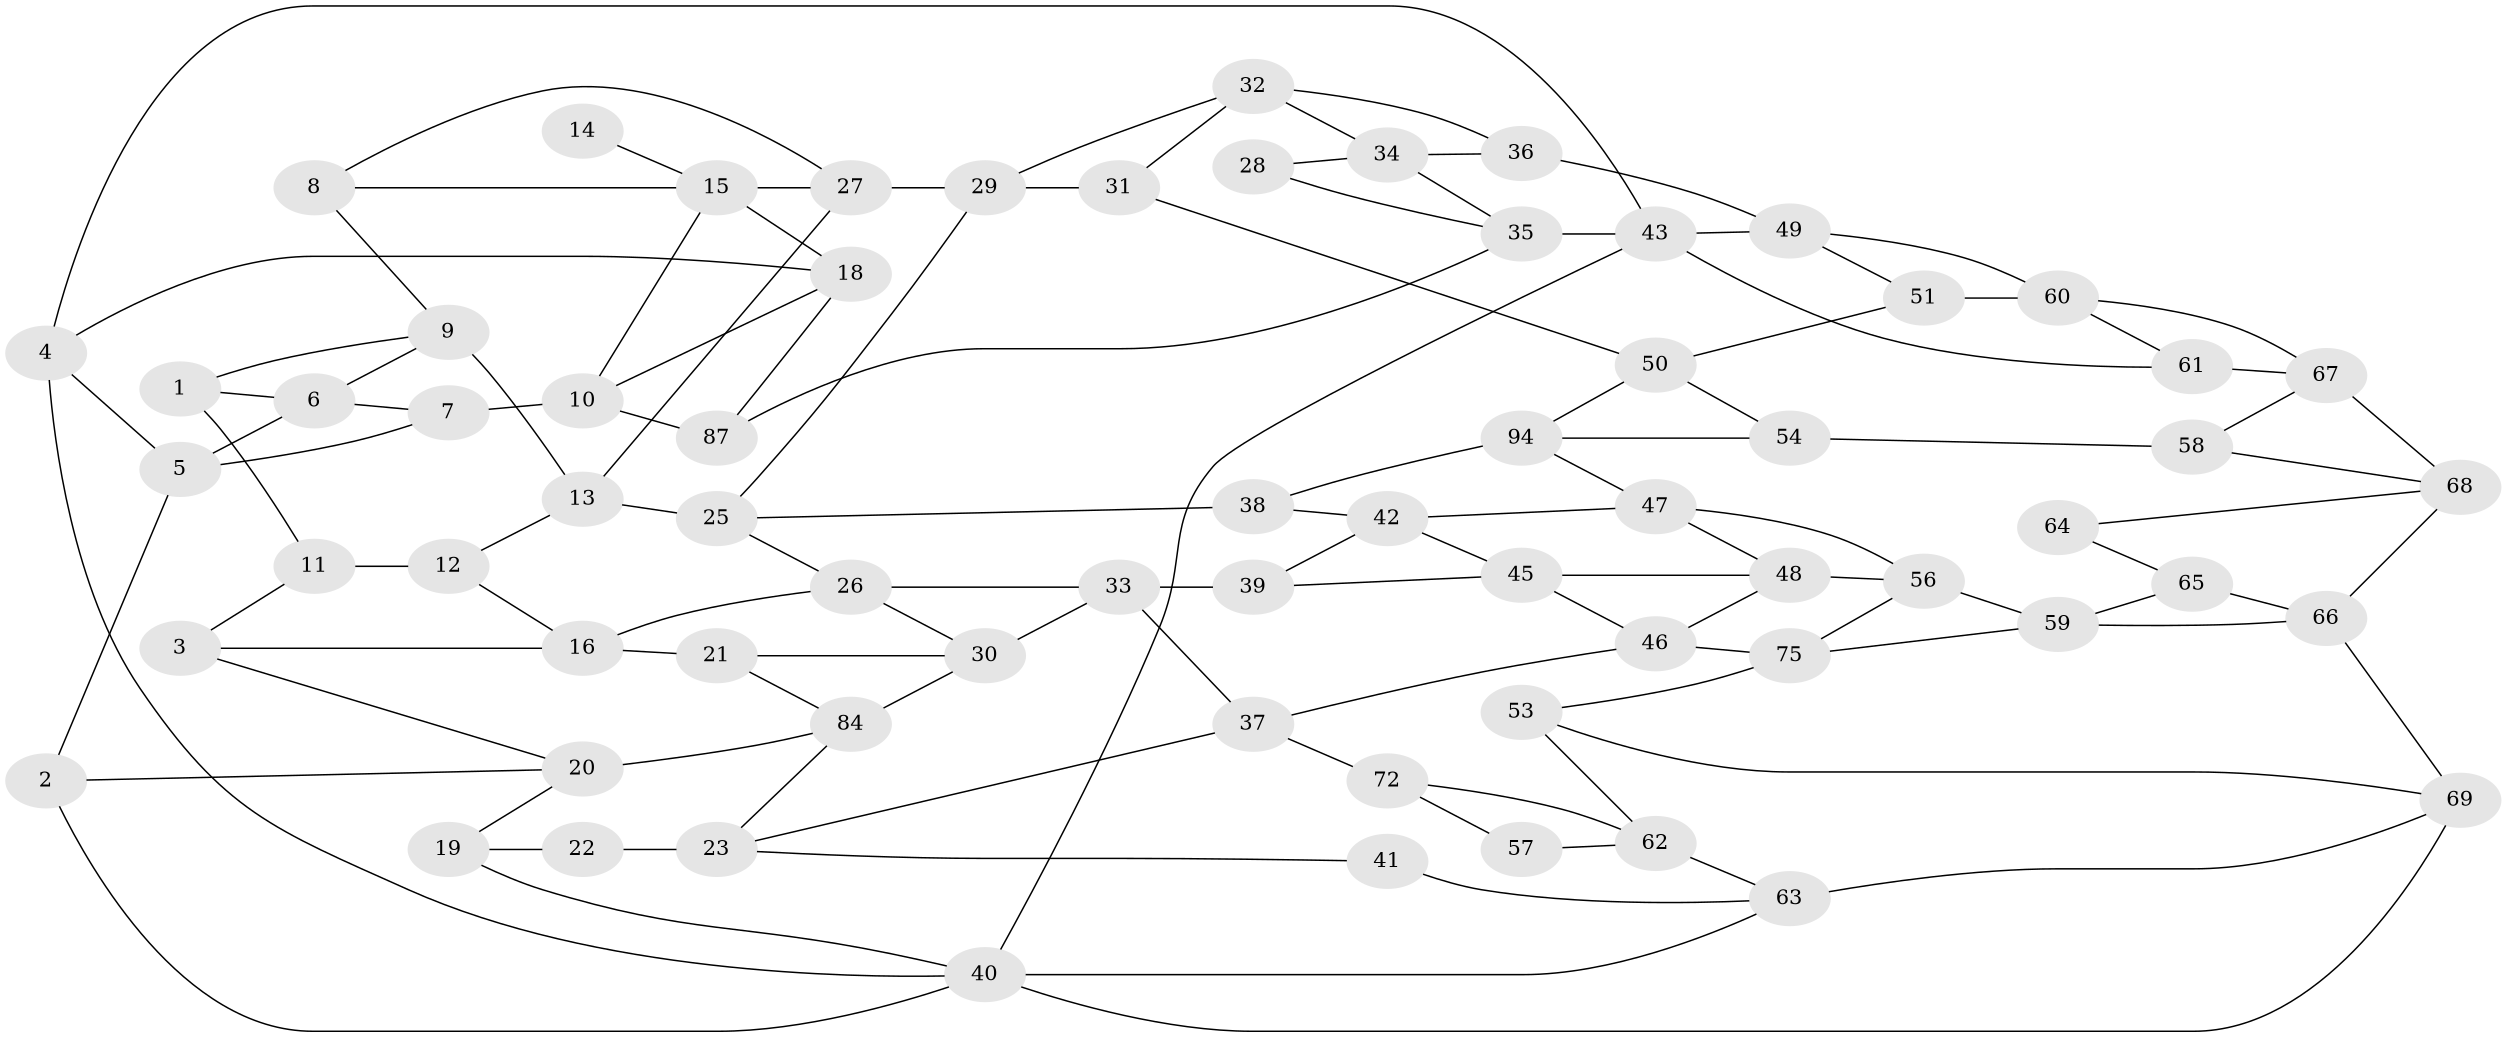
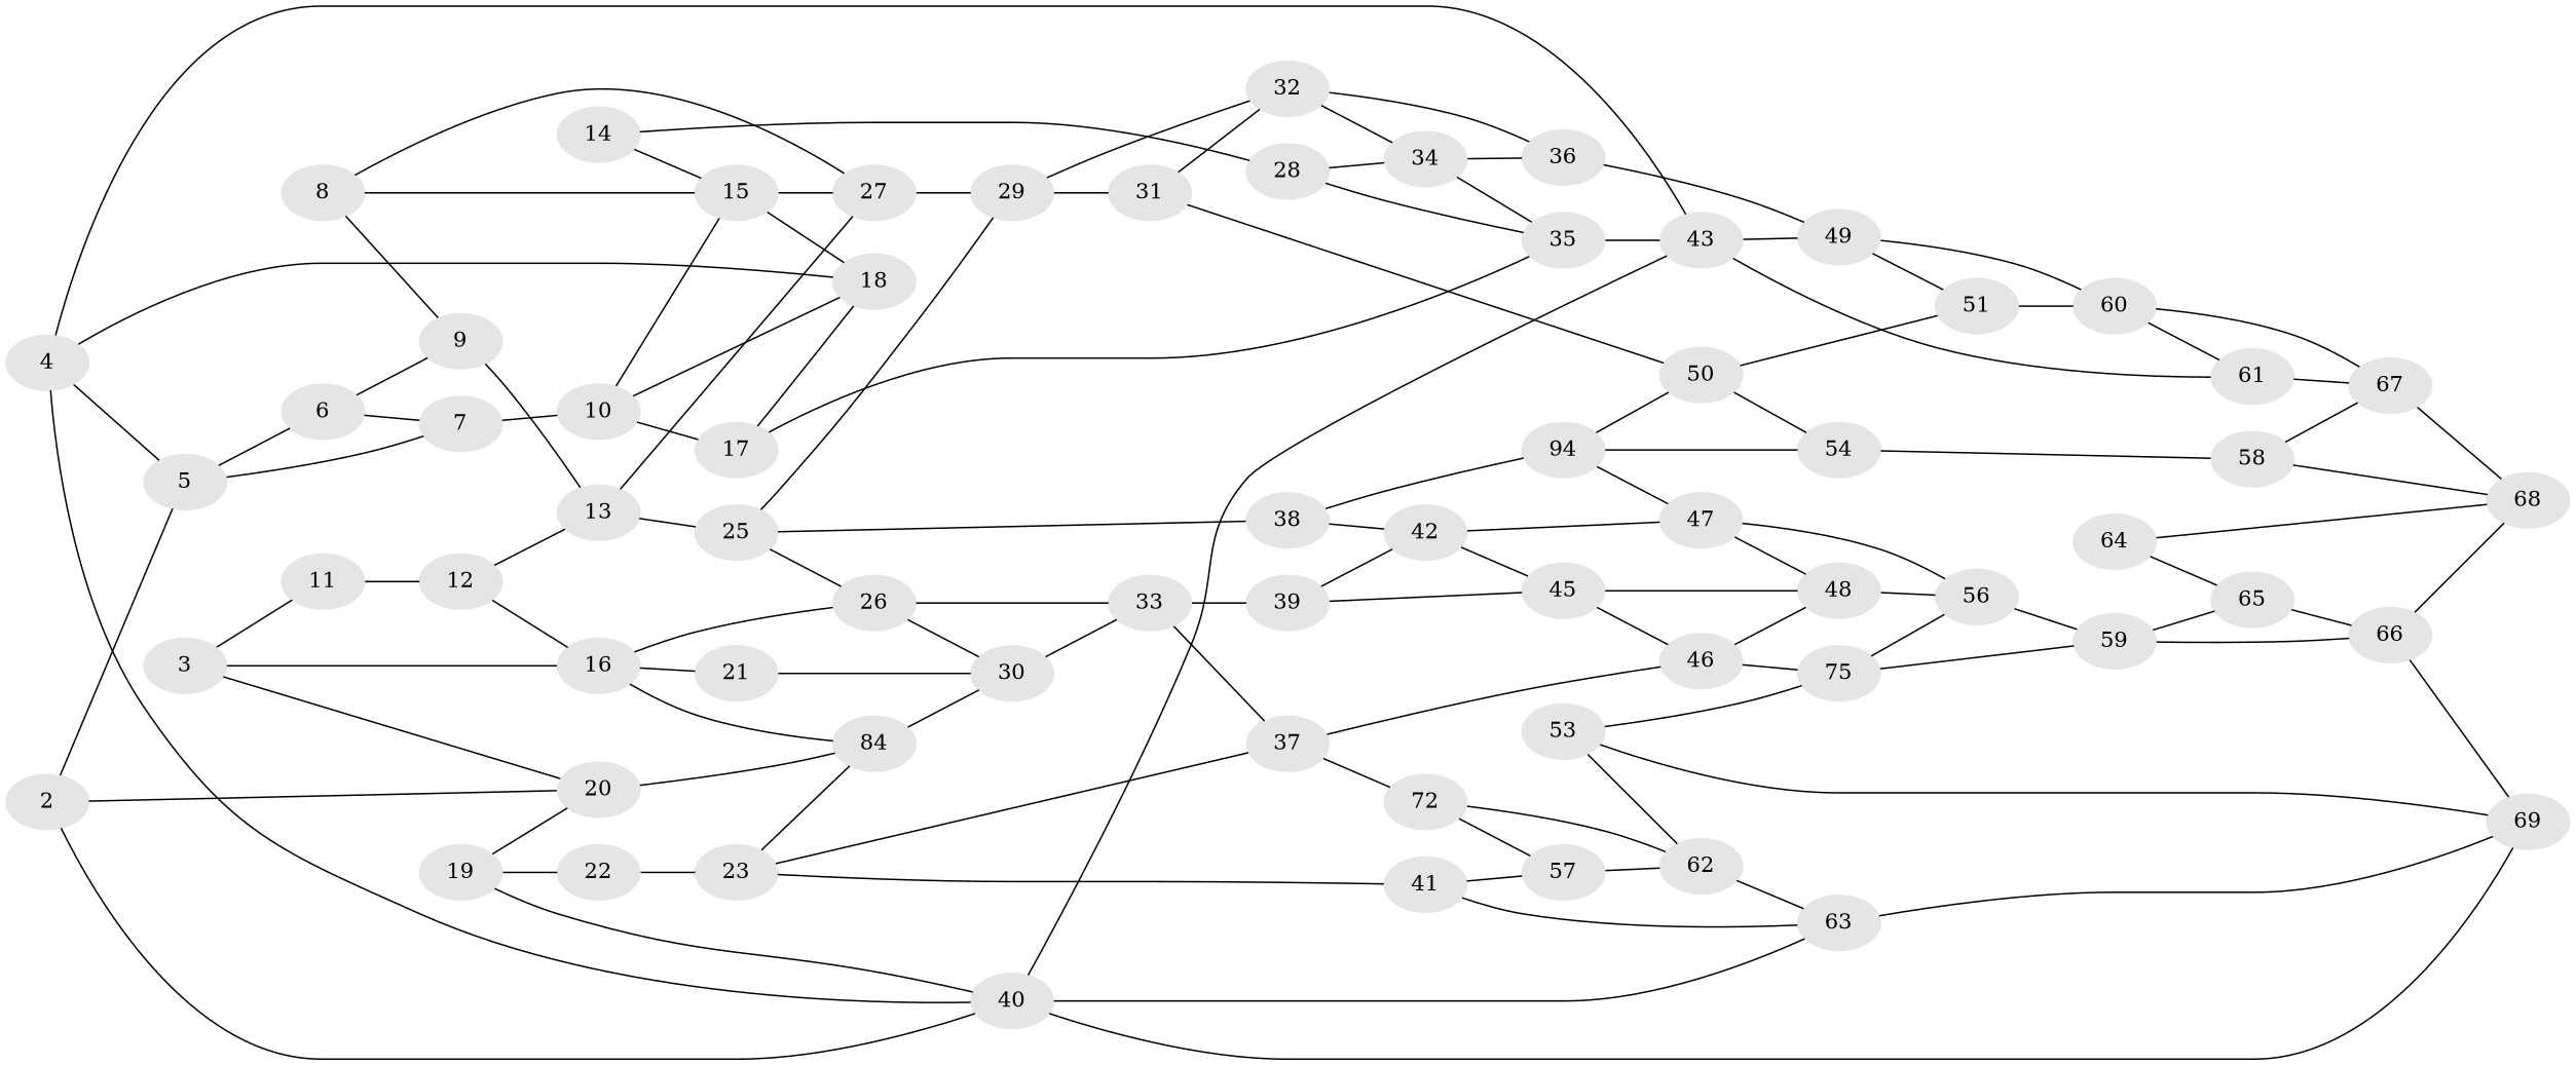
  graph {
    rankdir=LR
    node [color=gray90 style=filled]
    edge [weight=1.0]
-   1
    6
    9
    11
    7
    13
    12
    2
    5
    20
    40
    n12 [label=84]
    43
    63
    69
    3
    16
    21
    26
    4
    18
-   17 [label=87]
+   17
    35
    49
    61
    10
    15
    8
    27
    29
    25
    38
    14
    28
    34
    30
    33
    19
    22
    23
    37
    41
    46
    n44 [label=72]
    57
    31
    32
    42
    n49 [label=94]
    39
    36
    50
    54
    51
    45
    60
    48
    n58 [label=75]
    62
    47
    56
    67
    58
    59
    53
    68
    65
    66
    64
-   1 -- 6
-   1 -- 9
-   1 -- 11
    6 -- 9
    6 -- 7
    9 -- 13
    11 -- 12
    7 -- 10
    13 -- 27
    13 -- 25
    12 -- 13
    12 -- 16
    2 -- 5
    2 -- 20
    2 -- 40
    5 -- 6
    5 -- 7
    20 -- n12
    40 -- 43
    40 -- 63
    40 -- 69
    n12 -- 30
    43 -- 49
    43 -- 61
    63 -- 69
    3 -- 11
    3 -- 20
    3 -- 16
    16 -- 21
    16 -- 26
-   21 -- n12
+   16 -- n12
    21 -- 30
    26 -- 30
    26 -- 33
    4 -- 5
    4 -- 40
    4 -- 43
    4 -- 18
    17 -- 18
    17 -- 35
    35 -- 43
    49 -- 51
    49 -- 60
    61 -- 67
    10 -- 18
    10 -- 17
    10 -- 15
    15 -- 18
    15 -- 27
    8 -- 9
    8 -- 15
    8 -- 27
    27 -- 29
    29 -- 31
    29 -- 32
    25 -- 26
    25 -- 29
    25 -- 38
    38 -- 42
    38 -- n49
    14 -- 15
+   14 -- 28
    28 -- 35
    28 -- 34
    34 -- 35
    34 -- 36
    30 -- 33
    33 -- 37
    33 -- 39
    19 -- 20
    19 -- 40
    19 -- 22 [weight=2.0]
    22 -- 23
    23 -- n12
    23 -- 37
    23 -- 41
    37 -- 46
    37 -- n44
    41 -- 63
+   41 -- 57
    46 -- 48
    46 -- n58
    n44 -- 57 [weight=2.0]
    n44 -- 62
    57 -- 62
    31 -- 32
    31 -- 50
    32 -- 34
    32 -- 36
    42 -- 45
    42 -- 47
    n49 -- 50
    n49 -- 54
    n49 -- 47
    39 -- 42
    39 -- 45
    36 -- 49
    50 -- 54
    50 -- 51
    54 -- 58
    51 -- 60
    45 -- 46
    45 -- 48
    60 -- 61
    60 -- 67
    48 -- 56
    n58 -- 56
    n58 -- 59
    62 -- 63
    47 -- 48
    47 -- 56
    56 -- 59
    67 -- 68
    58 -- 67
    58 -- 68 [weight=2.0]
    59 -- 65
    59 -- 66
    53 -- 69
    53 -- n58
    53 -- 62
    65 -- 66
    66 -- 69
    66 -- 68
    64 -- 68 [weight=2.0]
    64 -- 65 [weight=2.0]
  }
